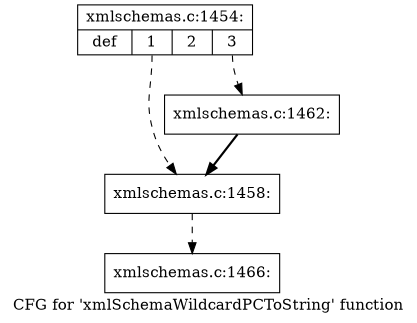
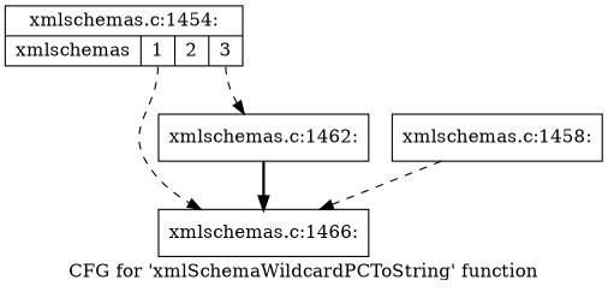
  digraph {
    label="CFG for 'xmlSchemaWildcardPCToString' function"
    node [shape=record]
    edge [style=dashed]
-   n1 [label="{xmlschemas.c:1454:|{<s0>def|<s1>1|<s2>2|<s3>3}}"]
+   n1 [label="{xmlschemas.c:1454:|{<s0>xmlschemas|<s1>1|<s2>2|<s3>3}}"]
    n2 [label="{xmlschemas.c:1458:}"]
    n3 [label="{xmlschemas.c:1462:}"]
    n4 [label="{xmlschemas.c:1466:}"]
-   n1 -> n2 [tailport=s1]
+   n1 -> n4 [tailport=s1]
    n1 -> n3 [tailport=s3]
    n2 -> n4
-   n3 -> n2 [style=bold]
+   n3 -> n4 [style=bold]
  }
